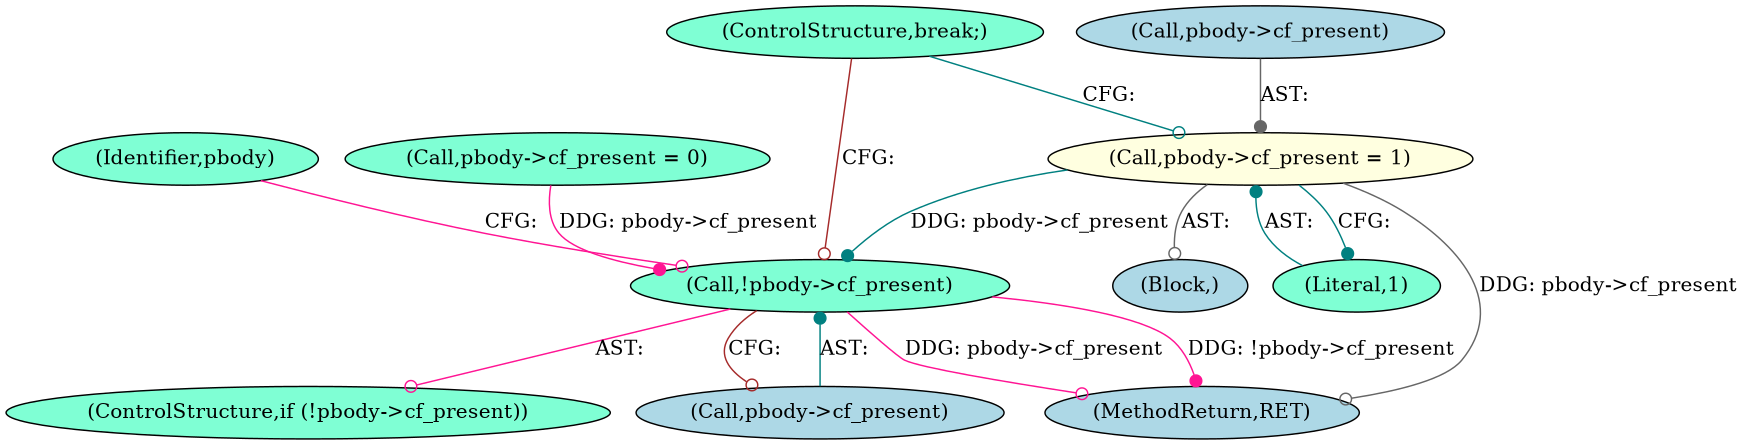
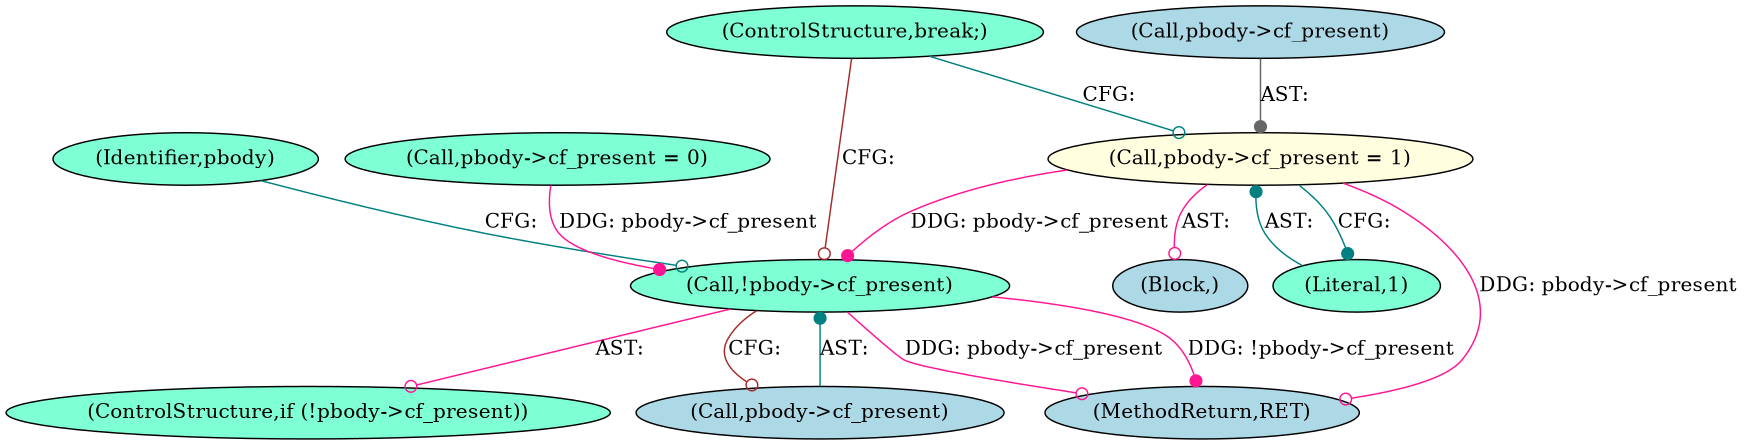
  digraph {
    node [fillcolor=aquamarine style=filled]
    edge [arrowhead=odot color=teal]
    n1 [fillcolor=lightyellow label="(Call,pbody->cf_present = 1)"]
    n2 [label="(Call,!pbody->cf_present)"]
    n3 [fillcolor=lightblue label="(MethodReturn,RET)"]
    n4 [label="(Literal,1)"]
    n5 [fillcolor=lightblue label="(Block,)"]
    n6 [label="(ControlStructure,if (!pbody->cf_present))"]
    n7 [fillcolor=lightblue label="(Call,pbody->cf_present)"]
    n8 [label="(Identifier,pbody)"]
    n9 [label="(Call,pbody->cf_present = 0)"]
    n10 [fillcolor=lightblue label="(Call,pbody->cf_present)"]
    n11 [label="(ControlStructure,break;)"]
-   n1 -> n2 [arrowhead=dot label="DDG: pbody->cf_present"]
-   n1 -> n3 [color=gray40 label="DDG: pbody->cf_present"]
+   n1 -> n2 [arrowhead=dot color=deeppink label="DDG: pbody->cf_present"]
+   n1 -> n3 [color=deeppink label="DDG: pbody->cf_present"]
    n1 -> n4 [arrowhead=dot label="CFG: "]
-   n1 -> n5 [color=gray40 label="AST: "]
+   n1 -> n5 [color=deeppink label="AST: "]
    n2 -> n3 [arrowhead=dot color=deeppink label="DDG: !pbody->cf_present"]
    n2 -> n3 [color=deeppink label="DDG: pbody->cf_present"]
    n2 -> n6 [color=deeppink label="AST: "]
    n2 -> n7 [color=brown label="CFG: "]
    n4 -> n1 [arrowhead=dot label="AST: "]
    n7 -> n2 [arrowhead=dot label="AST: "]
-   n8 -> n2 [color=deeppink label="CFG: "]
+   n8 -> n2 [label="CFG: "]
    n9 -> n2 [arrowhead=dot color=deeppink label="DDG: pbody->cf_present"]
    n10 -> n1 [arrowhead=dot color=gray40 label="AST: "]
    n11 -> n1 [label="CFG: "]
    n11 -> n2 [color=brown label="CFG: "]
  }
